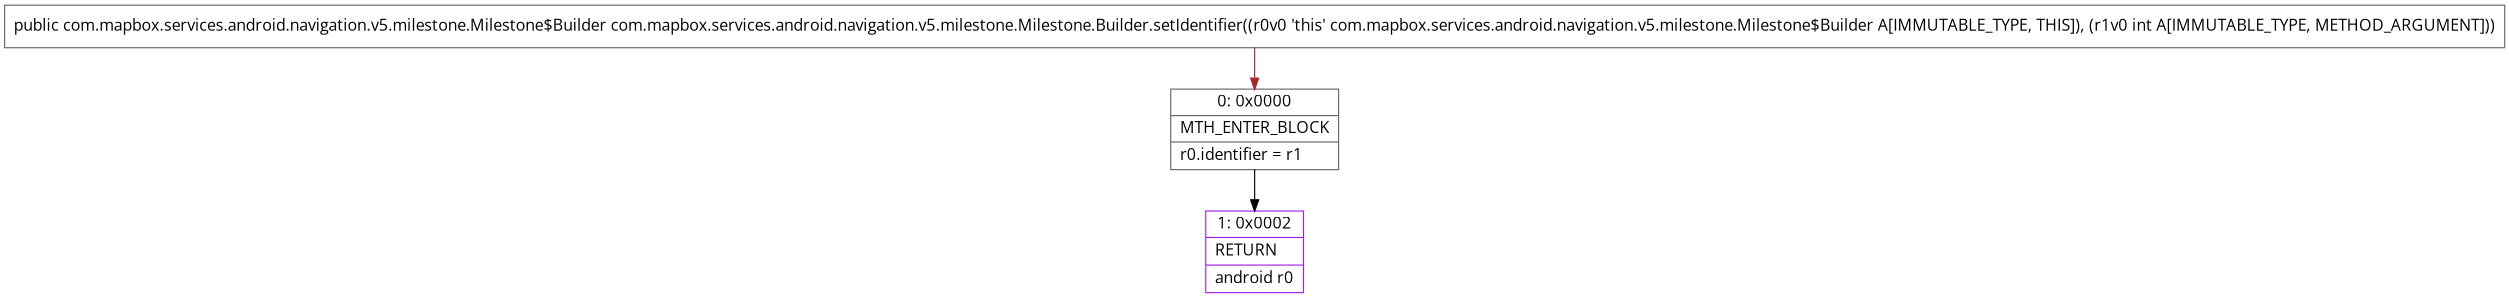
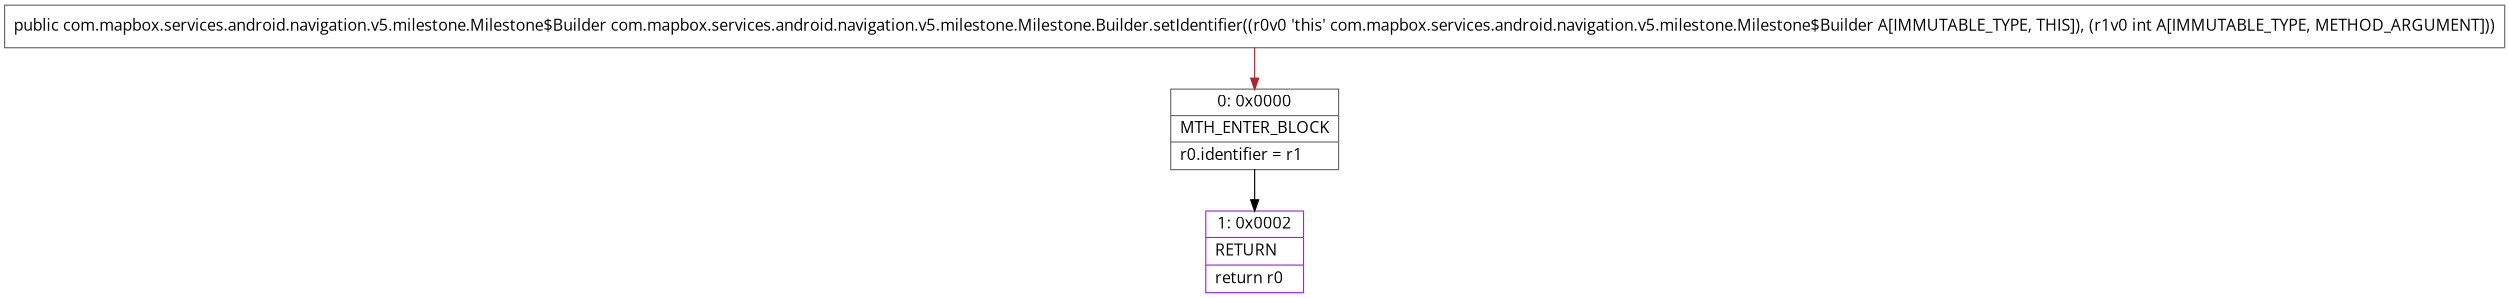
  digraph {
    fontname="Open Sans"
    node [shape=record color=gray40 fontname="Open Sans"]
    edge [fontname="Open Sans"]
    n1 [label="{0\:\ 0x0000|MTH_ENTER_BLOCK\l|r0.identifier = r1\l}"]
-   n2 [label="{1\:\ 0x0002|RETURN\l|android r0\l}" color=purple]
+   n2 [label="{1\:\ 0x0002|RETURN\l|return r0\l}" color=purple]
    n3 [label="{public com.mapbox.services.android.navigation.v5.milestone.Milestone$Builder com.mapbox.services.android.navigation.v5.milestone.Milestone.Builder.setIdentifier((r0v0 'this' com.mapbox.services.android.navigation.v5.milestone.Milestone$Builder A[IMMUTABLE_TYPE, THIS]), (r1v0 int A[IMMUTABLE_TYPE, METHOD_ARGUMENT])) }"]
    n1 -> n2 [color=black]
    n3 -> n1 [color=brown]
  }
